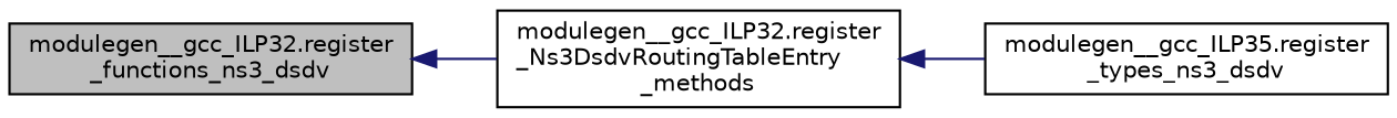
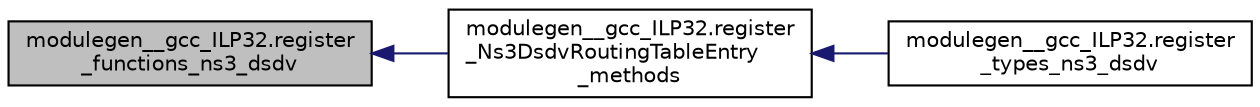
  digraph {
    rankdir=LR
    node [color=black fillcolor=white fontname=Helvetica fontsize=10 shape=record style=filled]
    edge [color=midnightblue dir=back fontname=Helvetica fontsize=10 labelfontname=Helvetica labelfontsize=10 style=solid]
    n1 [fillcolor=grey75 fontcolor=black height=0.2 label="modulegen__gcc_ILP32.register\l_functions_ns3_dsdv" width=0.4]
    n2 [height=0.2 label="modulegen__gcc_ILP32.register\l_Ns3DsdvRoutingTableEntry\l_methods" width=0.4]
-   n3 [height=0.2 label="modulegen__gcc_ILP35.register\l_types_ns3_dsdv" width=0.4]
+   n3 [height=0.2 label="modulegen__gcc_ILP32.register\l_types_ns3_dsdv" width=0.4]
    n1 -> n2
    n2 -> n3
  }
